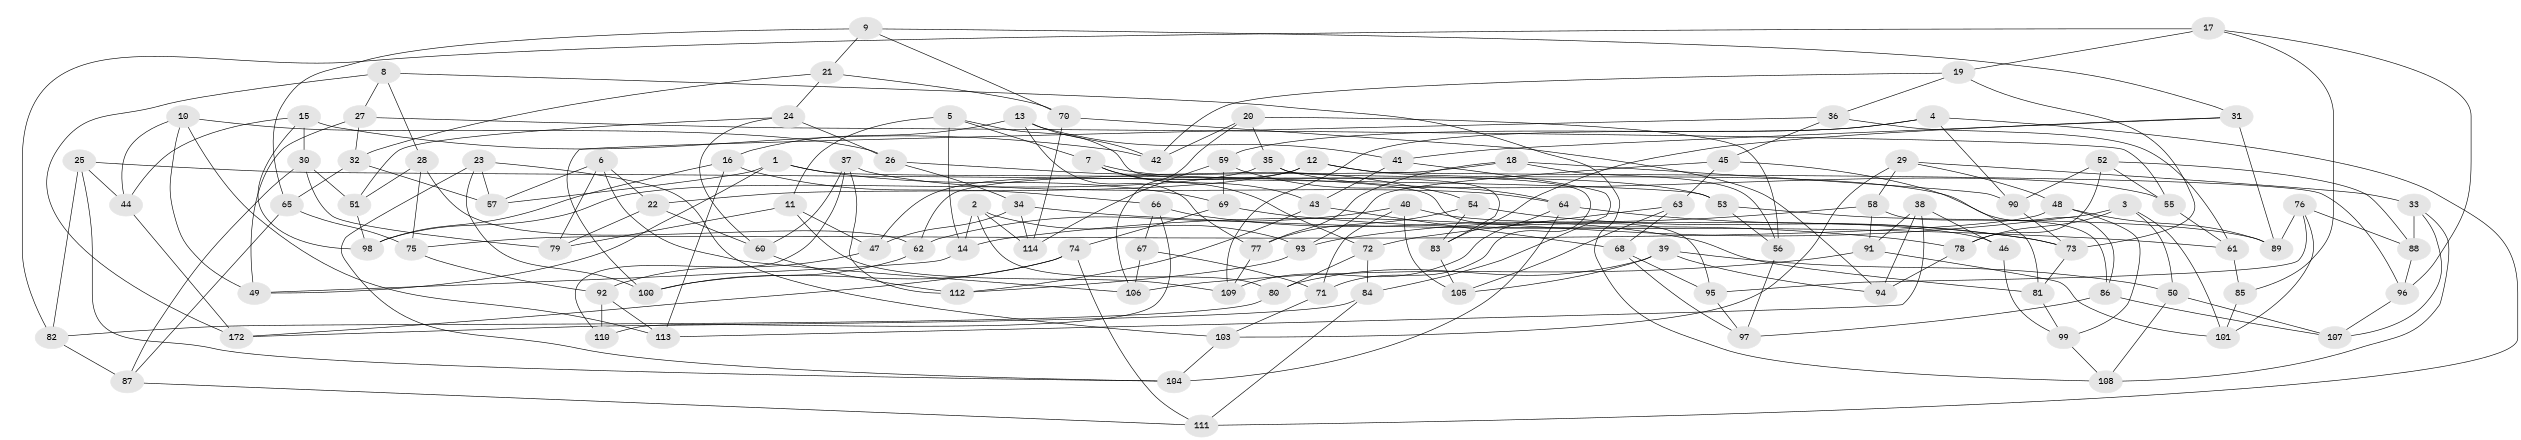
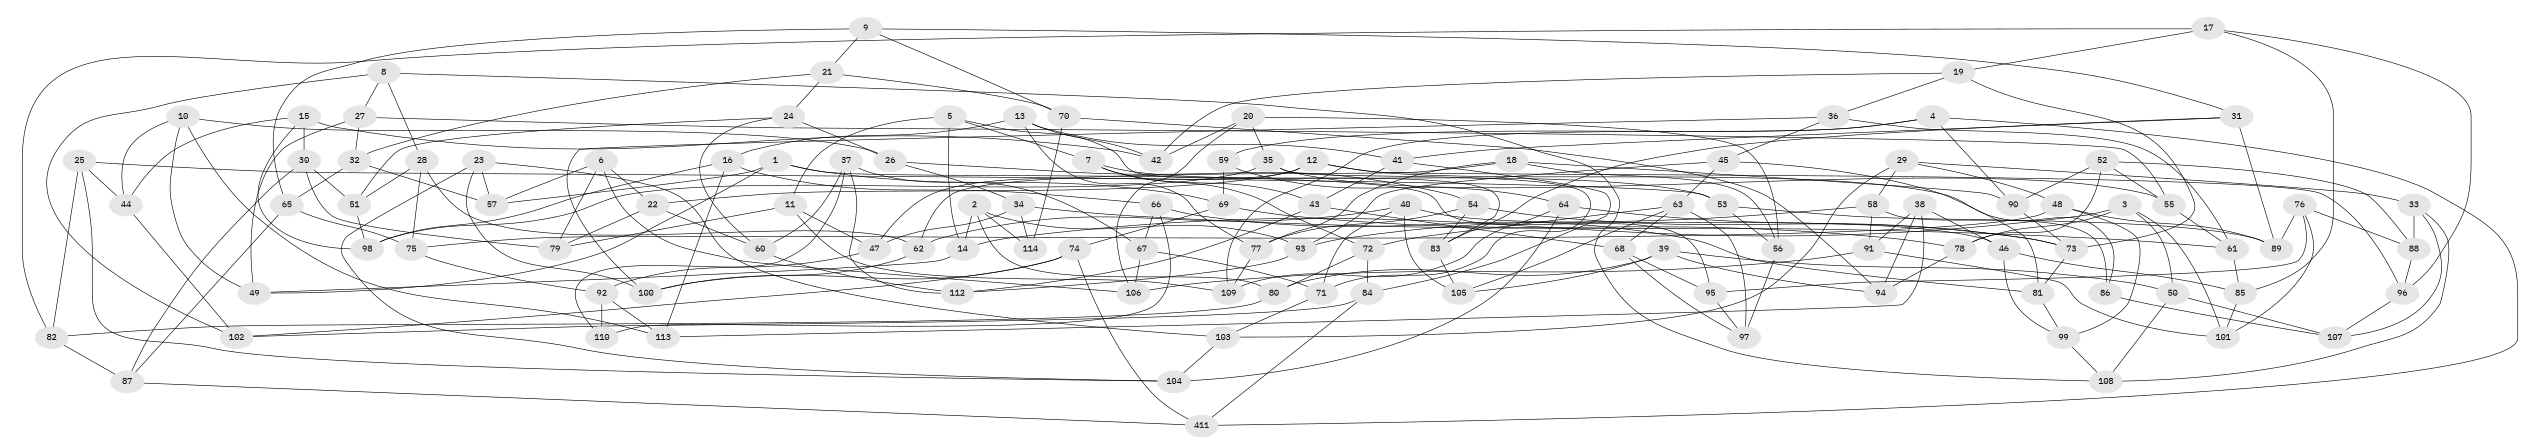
  graph {
    fontname="IBM Plex Mono"
    node [color=gray90 fontname="IBM Plex Mono" style=filled]
    edge [fontname="IBM Plex Mono"]
    1
    49
    57
    69
    95
    78
    74
    97
    2
    14
    80
    93
    114
    82
    112
    3
    50
    101
    108
    107
    94
    4
    59
    90
    109
-   111
+   111 [label=411]
    64
    73
    5
    7
    11
    83
    43
    53
    72
    79
    47
    105
    6
    22
    106
    60
    68
    56
    89
    84
    8
    27
    28
-   102 [label=172]
+   102
    32
    55
    62
    51
    75
    9
    21
    31
    65
    70
    24
    41
    87
    10
    26
    44
    113
    34
    54
    92
    12
    86
    96
    13
    16
    42
    77
    98
    66
    15
    30
    67
    110
    81
    17
    19
    85
    36
    18
    100
    61
    45
    20
    35
    71
    23
    103
    104
    25
    29
    33
    48
    58
    88
    99
    91
    63
    37
    38
    46
    39
    40
    52
    76
    1 -- 49
    1 -- 57
    1 -- 69
    1 -- 95
    69 -- 78
    69 -- 74
    95 -- 97
    78 -- 94
    74 -- 111
    74 -- 102
    74 -- 100
    2 -- 14
    2 -- 80
    2 -- 93
    2 -- 114
    14 -- 49
    80 -- 82
    93 -- 112
    82 -- 87
    3 -- 78
    3 -- 14
    3 -- 50
    3 -- 101
    50 -- 108
    50 -- 107
    4 -- 59
    4 -- 90
    4 -- 109
    4 -- 111
    59 -- 69
-   59 -- 114
    59 -- 64
    90 -- 73
    64 -- 109
    64 -- 73
    64 -- 104
    73 -- 81
    5 -- 14
    5 -- 7
    5 -- 11
    5 -- 83
    7 -- 43
    7 -- 53
    7 -- 72
    11 -- 109
    11 -- 79
    11 -- 47
    83 -- 105
    43 -- 112
    43 -- 68
    53 -- 56
    53 -- 89
    72 -- 80
    72 -- 84
    47 -- 92
    6 -- 57
    6 -- 79
    6 -- 22
    6 -- 106
    22 -- 79
    22 -- 60
    60 -- 112
    68 -- 95
    68 -- 97
    56 -- 97
    84 -- 111
    84 -- 102
    8 -- 108
    8 -- 27
    8 -- 28
    8 -- 102
    27 -- 49
    27 -- 32
    27 -- 55
    28 -- 62
    28 -- 51
    28 -- 75
    32 -- 57
    32 -- 65
    55 -- 61
    62 -- 100
    51 -- 98
    75 -- 92
    9 -- 21
    9 -- 31
    9 -- 65
    9 -- 70
    21 -- 32
    21 -- 70
    21 -- 24
    31 -- 83
    31 -- 89
    31 -- 41
    65 -- 75
    65 -- 87
    70 -- 114
    70 -- 94
    24 -- 60
    24 -- 51
    24 -- 26
    41 -- 43
    41 -- 84
    87 -- 111
    10 -- 49
    10 -- 26
    10 -- 44
    10 -- 113
    26 -- 34
    26 -- 54
    44 -- 102
    34 -- 114
    34 -- 47
    34 -- 61
    54 -- 73
    54 -- 83
    54 -- 77
    92 -- 113
    92 -- 110
    12 -- 47
    12 -- 22
    12 -- 86
    12 -- 96
-   86 -- 97
+   63 -- 97
    86 -- 107
    96 -- 107
    13 -- 41
    13 -- 16
    13 -- 42
    13 -- 77
    16 -- 113
    16 -- 98
    16 -- 66
    77 -- 109
    66 -- 67
    66 -- 110
    66 -- 81
    15 -- 44
    15 -- 42
    15 -- 98
    15 -- 30
    30 -- 79
    30 -- 51
    30 -- 87
    67 -- 106
    67 -- 71
    81 -- 99
    17 -- 82
    17 -- 96
    17 -- 19
    17 -- 85
    19 -- 73
    19 -- 42
    19 -- 36
    85 -- 101
    36 -- 100
    36 -- 61
    36 -- 45
    18 -- 90
    18 -- 56
    18 -- 62
    18 -- 77
    61 -- 85
    45 -- 93
    45 -- 81
    45 -- 63
    20 -- 106
    20 -- 56
    20 -- 42
    20 -- 35
    35 -- 55
    35 -- 98
    35 -- 71
    71 -- 103
    23 -- 57
    23 -- 100
    23 -- 103
    23 -- 104
    103 -- 104
    25 -- 82
    25 -- 53
    25 -- 44
    25 -- 104
    29 -- 103
    29 -- 33
    29 -- 48
    29 -- 58
    33 -- 108
    33 -- 107
    33 -- 88
    48 -- 89
    48 -- 75
    48 -- 99
    58 -- 93
    58 -- 86
    58 -- 91
    88 -- 96
    99 -- 108
    91 -- 101
    91 -- 106
    63 -- 72
    63 -- 105
    63 -- 68
    37 -- 112
    37 -- 60
-   37 -- 64
+   37 -- 67
    37 -- 110
    38 -- 94
    38 -- 113
    38 -- 91
    38 -- 46
+   46 -- 85
    46 -- 99
    39 -- 80
    39 -- 50
    39 -- 94
    39 -- 105
    40 -- 105
    40 -- 62
    40 -- 71
    40 -- 46
    52 -- 78
    52 -- 90
    52 -- 55
    52 -- 88
    76 -- 95
    76 -- 101
    76 -- 89
    76 -- 88
  }
